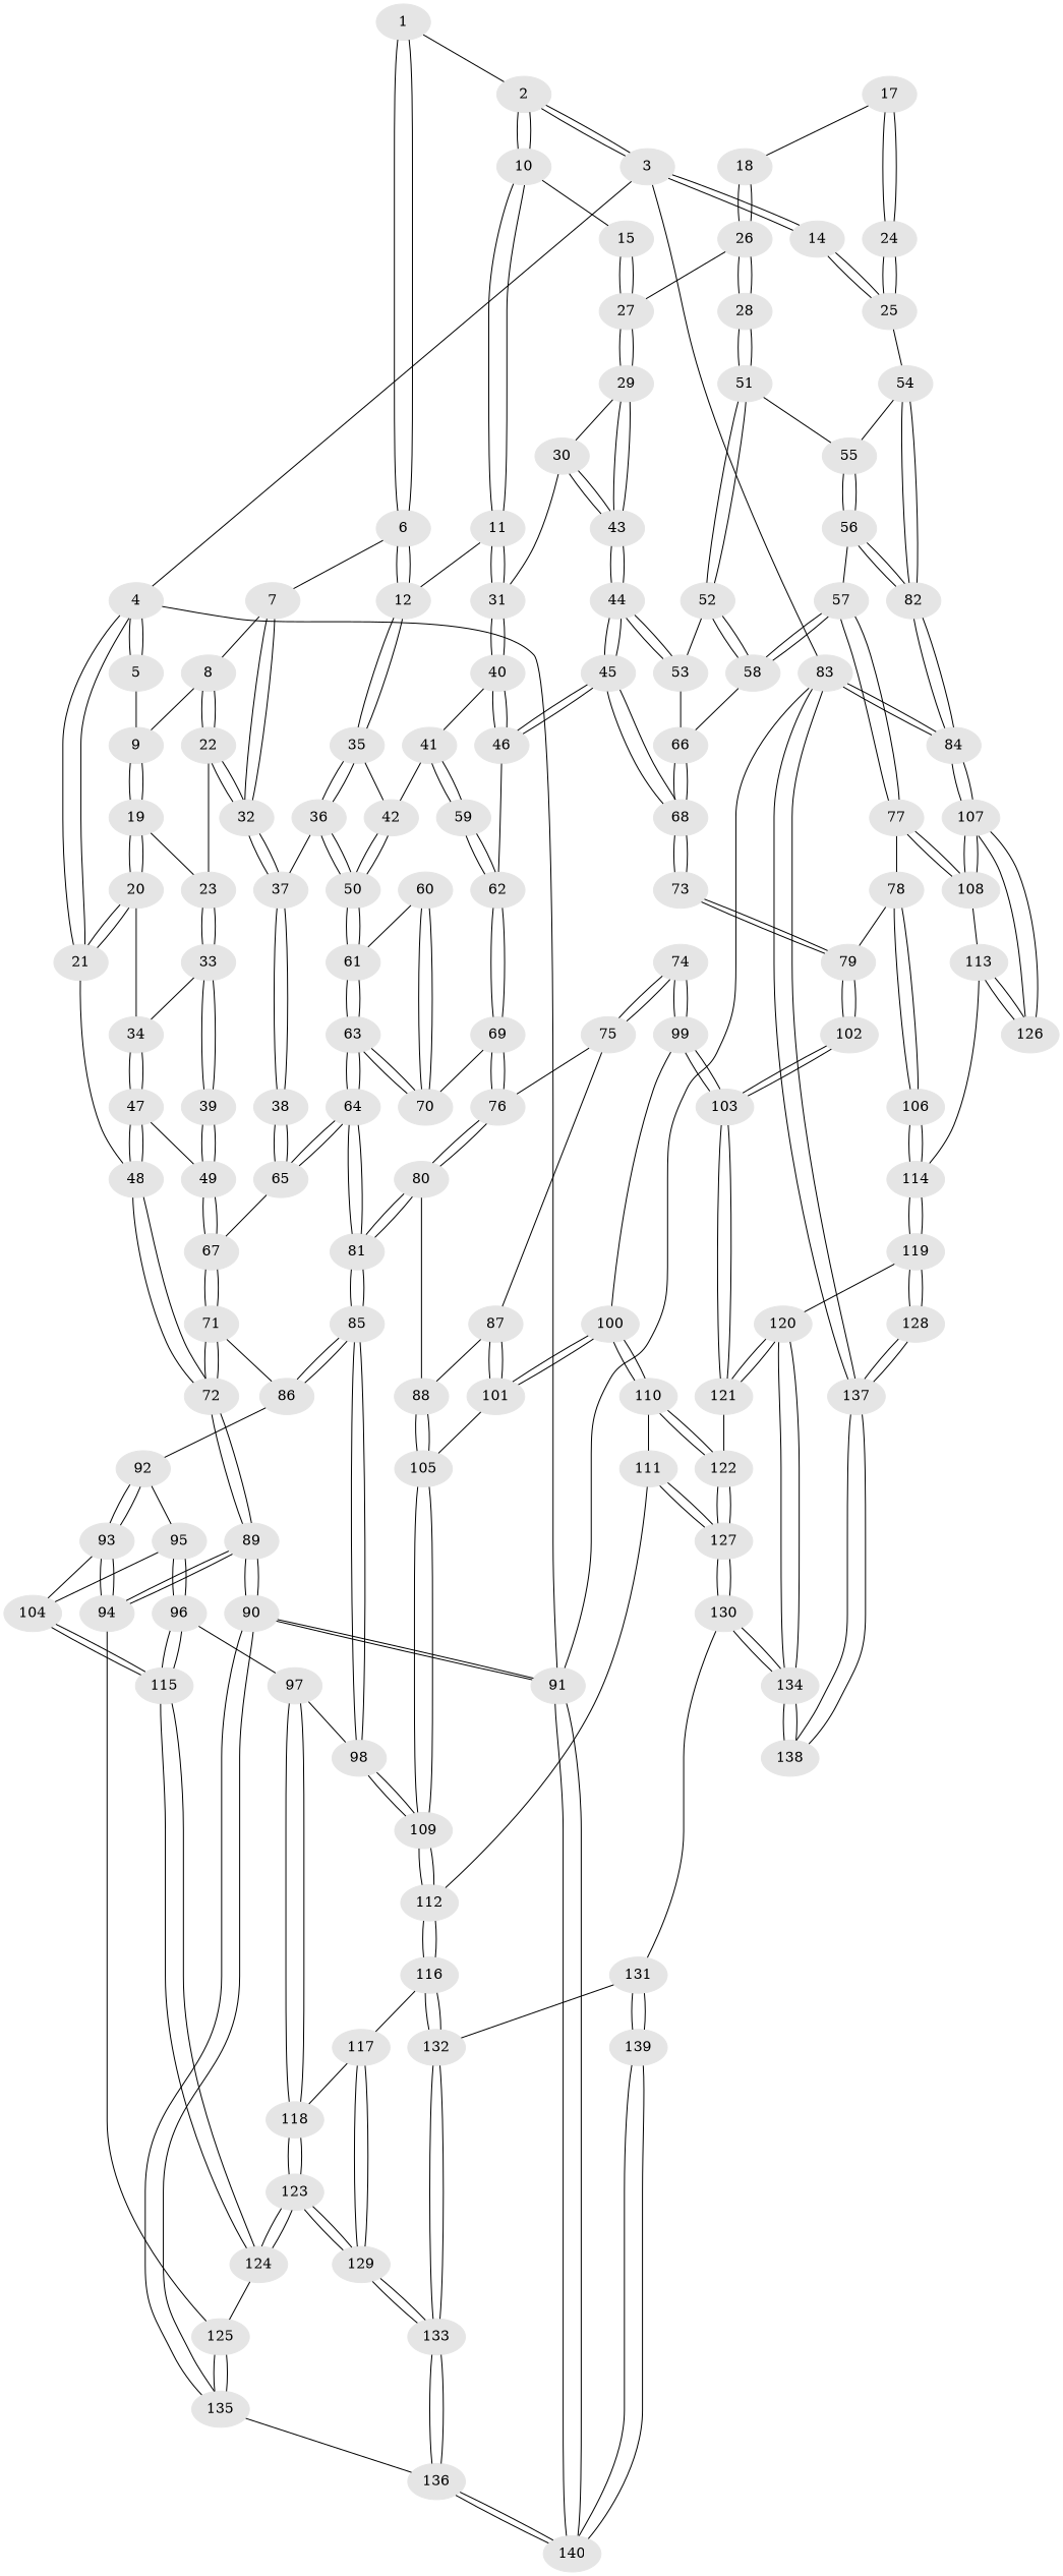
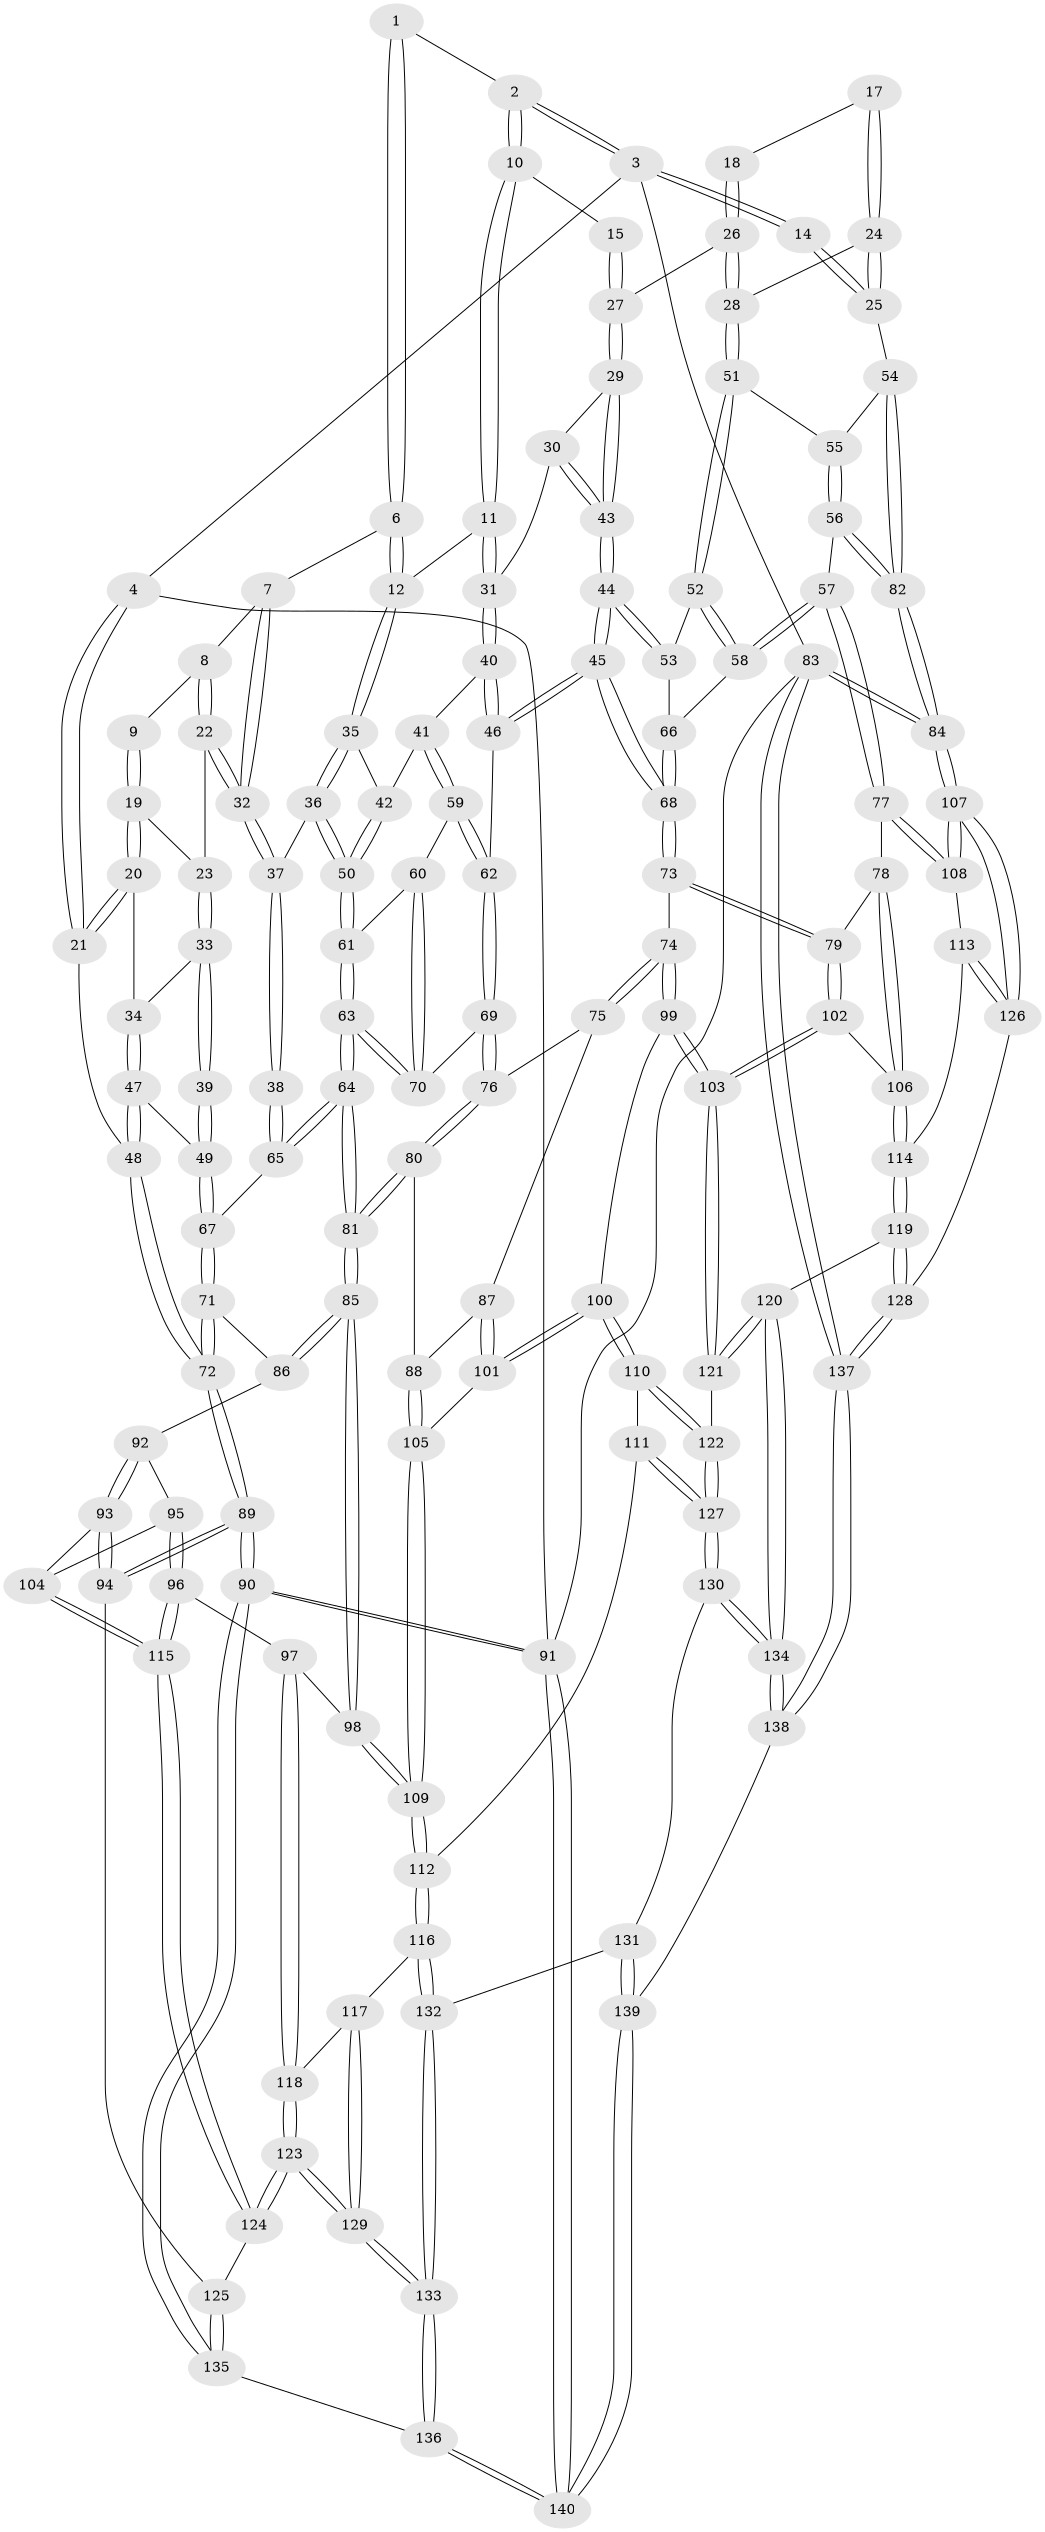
  graph {
    node [color=gray90 style=filled]
    1
    2
    6
    3
    10
    7
    12
    4
    14
    83
    11
    15
-   5
    21
    91
    25
    84
    137
    9
    48
    140
    19
    8
    32
    35
    22
    37
    23
    20
    31
    27
    40
    36
    42
    17
    18
    24
    54
    29
    26
    28
    34
    33
    47
    72
    39
    51
    55
    82
    30
    43
    52
    44
    41
    46
    38
    49
    50
    61
    65
    67
    59
    62
    60
    45
    53
    68
    66
    73
    69
    89
    71
    63
    58
    56
    57
    77
    78
    108
    70
    64
    76
    81
    85
    86
    74
    79
    80
    92
    90
    94
    75
    99
    102
    87
    100
    103
    88
    101
    106
    113
    114
    105
    98
    107
    138
    126
    109
    93
    95
    135
    125
    136
    104
    96
    115
    97
    118
    124
    123
    112
    110
    121
    111
    122
    119
    128
    116
    127
    130
    117
    132
    120
    129
    133
    134
    131
    139
    1 -- 2
    1 -- 6
    1 -- 6
    2 -- 3
    2 -- 3
    2 -- 10
    2 -- 10
    6 -- 7
    6 -- 12
    6 -- 12
    3 -- 4
    3 -- 14
    3 -- 14
    3 -- 83
    10 -- 11
    10 -- 11
    10 -- 15
    7 -- 8
    7 -- 32
    7 -- 32
    12 -- 35
    12 -- 35
-   4 -- 5
-   4 -- 5
    4 -- 21
    4 -- 21
    4 -- 91
    14 -- 25
    14 -- 25
    83 -- 91
    83 -- 84
    83 -- 84
    83 -- 137
    83 -- 137
    11 -- 12
    11 -- 31
    11 -- 31
    15 -- 27
    15 -- 27
-   5 -- 9
    21 -- 48
    91 -- 140
    91 -- 140
    25 -- 54
    84 -- 107
    84 -- 107
    137 -- 138
    137 -- 138
    9 -- 19
    9 -- 19
    48 -- 72
    48 -- 72
    19 -- 23
    19 -- 20
    19 -- 20
    8 -- 9
    8 -- 22
    8 -- 22
    32 -- 37
    32 -- 37
    35 -- 36
    35 -- 36
    35 -- 42
    22 -- 32
    22 -- 32
    22 -- 23
    37 -- 38
    37 -- 38
    23 -- 33
    23 -- 33
    20 -- 21
    20 -- 21
    20 -- 34
    31 -- 40
    31 -- 40
    27 -- 29
    27 -- 29
    40 -- 41
    40 -- 46
    40 -- 46
    36 -- 37
    36 -- 50
    36 -- 50
    42 -- 50
    42 -- 50
    17 -- 18
    17 -- 24
    17 -- 24
    18 -- 26
    18 -- 26
    24 -- 25
    24 -- 25
+   24 -- 28
    54 -- 55
    54 -- 82
    54 -- 82
    29 -- 30
    29 -- 43
    29 -- 43
    26 -- 27
    26 -- 28
    26 -- 28
    28 -- 51
    28 -- 51
    34 -- 47
    34 -- 47
    33 -- 34
    33 -- 39
    33 -- 39
    47 -- 48
    47 -- 48
    47 -- 49
    72 -- 89
    72 -- 89
    39 -- 49
    39 -- 49
    51 -- 55
    51 -- 52
    51 -- 52
    55 -- 56
    55 -- 56
    82 -- 84
    82 -- 84
    30 -- 31
    30 -- 43
    30 -- 43
    43 -- 44
    43 -- 44
    52 -- 53
    52 -- 58
    52 -- 58
    44 -- 45
    44 -- 45
    44 -- 53
    44 -- 53
    41 -- 42
    41 -- 59
    41 -- 59
    46 -- 62
    38 -- 65
    38 -- 65
    49 -- 67
    49 -- 67
    50 -- 61
    50 -- 61
    61 -- 63
    61 -- 63
    65 -- 67
    67 -- 71
    67 -- 71
    59 -- 62
    59 -- 62
+   59 -- 60
    62 -- 69
    62 -- 69
    60 -- 61
    60 -- 70
    60 -- 70
    45 -- 46
    45 -- 46
    45 -- 68
    45 -- 68
    53 -- 66
    68 -- 73
    68 -- 73
    66 -- 68
    66 -- 68
+   73 -- 74
    73 -- 79
    73 -- 79
    69 -- 70
    69 -- 76
    69 -- 76
    89 -- 90
    89 -- 90
    89 -- 94
    89 -- 94
    71 -- 72
    71 -- 72
    71 -- 86
    63 -- 70
    63 -- 70
    63 -- 64
    63 -- 64
    58 -- 66
    56 -- 82
    56 -- 82
    56 -- 57
    57 -- 58
    57 -- 58
    57 -- 77
    57 -- 77
    77 -- 78
    77 -- 108
    77 -- 108
    78 -- 79
    78 -- 106
    78 -- 106
    108 -- 113
    64 -- 65
    64 -- 65
    64 -- 81
    64 -- 81
    76 -- 80
    76 -- 80
    81 -- 85
    81 -- 85
    85 -- 86
    85 -- 86
    85 -- 98
    85 -- 98
    86 -- 92
    74 -- 75
    74 -- 75
    74 -- 99
    74 -- 99
    79 -- 102
    79 -- 102
    80 -- 81
    80 -- 81
    80 -- 88
    92 -- 93
    92 -- 93
    92 -- 95
    90 -- 91
    90 -- 91
    90 -- 135
    90 -- 135
    94 -- 125
    75 -- 76
    75 -- 87
    99 -- 100
    99 -- 103
    99 -- 103
    102 -- 103
    102 -- 103
+   102 -- 106
    87 -- 88
    87 -- 101
    87 -- 101
    100 -- 101
    100 -- 101
    100 -- 110
    100 -- 110
    103 -- 121
    103 -- 121
    88 -- 105
    88 -- 105
    101 -- 105
    106 -- 114
    106 -- 114
    113 -- 114
    113 -- 126
    113 -- 126
    114 -- 119
    114 -- 119
    105 -- 109
    105 -- 109
    98 -- 109
    98 -- 109
    107 -- 108
    107 -- 108
    107 -- 126
    107 -- 126
+   138 -- 139
+   126 -- 128
    109 -- 112
    109 -- 112
    93 -- 94
    93 -- 94
    93 -- 104
    95 -- 104
    95 -- 96
    95 -- 96
    135 -- 136
    125 -- 135
    125 -- 135
    136 -- 140
    136 -- 140
    104 -- 115
    104 -- 115
    96 -- 115
    96 -- 115
    96 -- 97
    115 -- 124
    115 -- 124
    97 -- 98
    97 -- 118
    97 -- 118
    118 -- 123
    118 -- 123
    124 -- 125
    123 -- 124
    123 -- 124
    123 -- 129
    123 -- 129
    112 -- 116
    112 -- 116
    110 -- 111
    110 -- 122
    110 -- 122
    121 -- 122
    111 -- 112
    111 -- 127
    111 -- 127
    122 -- 127
    122 -- 127
    119 -- 128
    119 -- 128
    119 -- 120
    128 -- 137
    128 -- 137
    116 -- 117
    116 -- 132
    116 -- 132
    127 -- 130
    127 -- 130
    130 -- 134
    130 -- 134
    130 -- 131
    117 -- 118
    117 -- 129
    117 -- 129
    132 -- 133
    132 -- 133
    120 -- 121
    120 -- 121
    120 -- 134
    120 -- 134
    129 -- 133
    129 -- 133
    133 -- 136
    133 -- 136
    134 -- 138
    134 -- 138
    131 -- 132
    131 -- 139
    131 -- 139
    139 -- 140
    139 -- 140
  }
